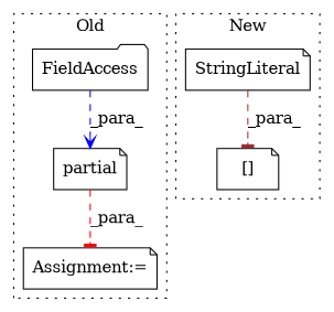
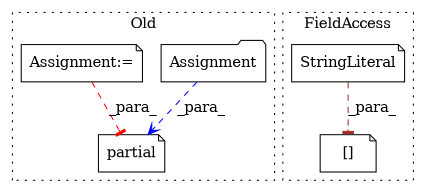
  digraph {
    node [shape=note]
    edge [arrowhead=tee style=dashed]
    n1 [a=32 l="8,1" label=partial s="6282,6323"]
-   n2 [a=22 l=22 label=FieldAccess s=6290 shape=folder]
+   n2 [a=22 l=22 label=Assignment s=6290 shape=folder]
    n3 [a=7 l=1 label="Assignment:=" s=6670]
    n4 [a=2 l="7,1" label="[]" s="6511,6524"]
    n5 [a=45 l=6 label=StringLiteral s=6518]
    subgraph cluster_1 {
      label=Old
      style=dotted
      n1
      n2
      n3
    }
    subgraph cluster_2 {
-     label=New
+     label=FieldAccess
      style=dotted
      n4
      n5
    }
-   n1 -> n3 [color=red label=_para_]
+   n3 -> n1 [color=red label=_para_]
    n2 -> n1 [arrowhead=vee color=blue label=_para_]
    n5 -> n4 [color=brown label=_para_]
  }
